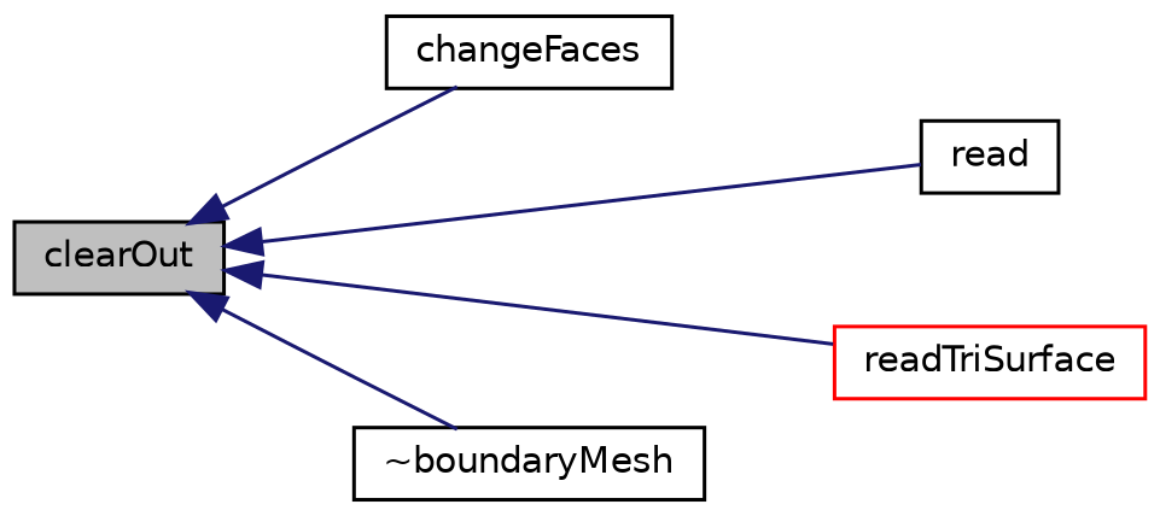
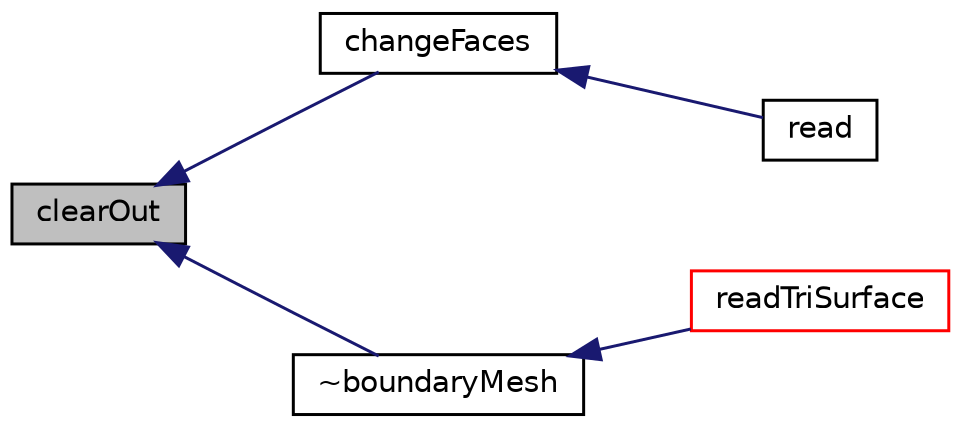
  digraph {
    rankdir=LR
    node [color=black fontname=Helvetica fontsize=10 shape=record]
    edge [color=midnightblue dir=back fontname=Helvetica fontsize=10 labelfontname=Helvetica labelfontsize=10 style=solid]
    n1 [fillcolor=grey75 fontcolor=black height=0.2 label=clearOut style=filled width=0.4]
    n2 [height=0.2 label=changeFaces width=0.4]
    n3 [height=0.2 label=read width=0.4]
    n4 [color=red height=0.2 label=readTriSurface width=0.4]
    n5 [height=0.2 label="~boundaryMesh" width=0.4]
    n1 -> n2
-   n1 -> n3
-   n1 -> n4
+   n2 -> n3
+   n5 -> n4
    n1 -> n5
  }
